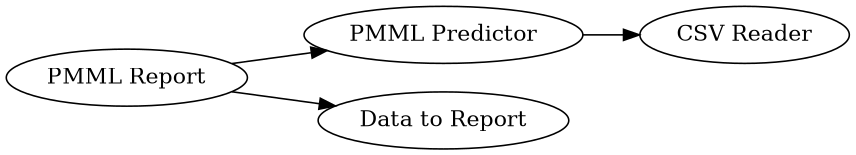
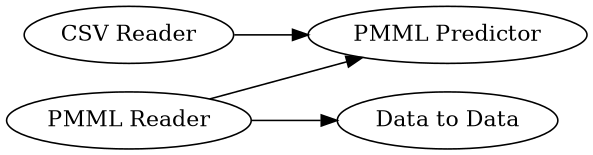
  digraph {
    rankdir=LR
    n1 [label="CSV Reader"]
    n2 [label="PMML Predictor"]
-   n3 [label="PMML Report"]
-   n4 [label="Data to Report"]
-   n2 -> n1
+   n3 [label="PMML Reader"]
+   n4 [label="Data to Data"]
+   n1 -> n2
    n3 -> n2
    n3 -> n4
  }
